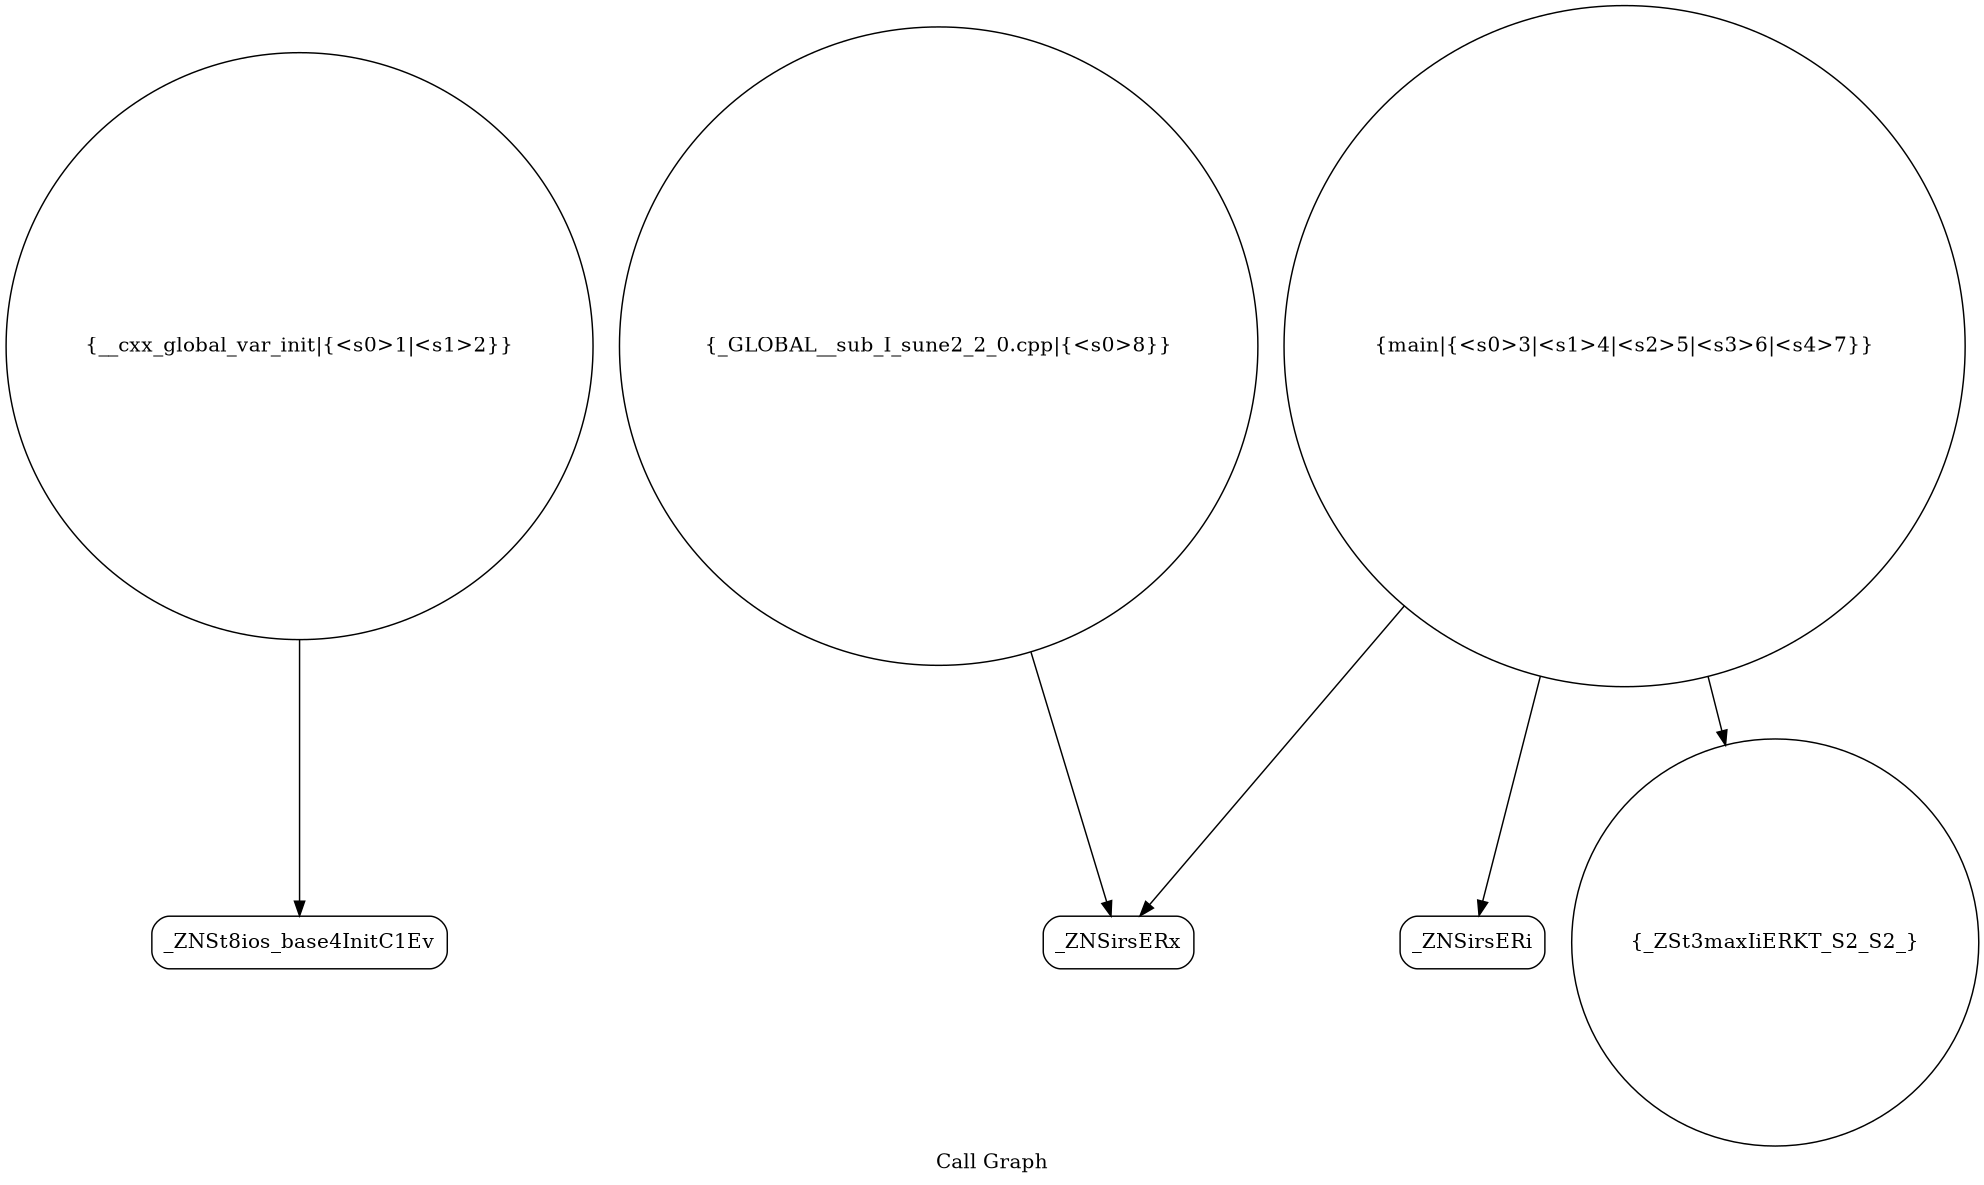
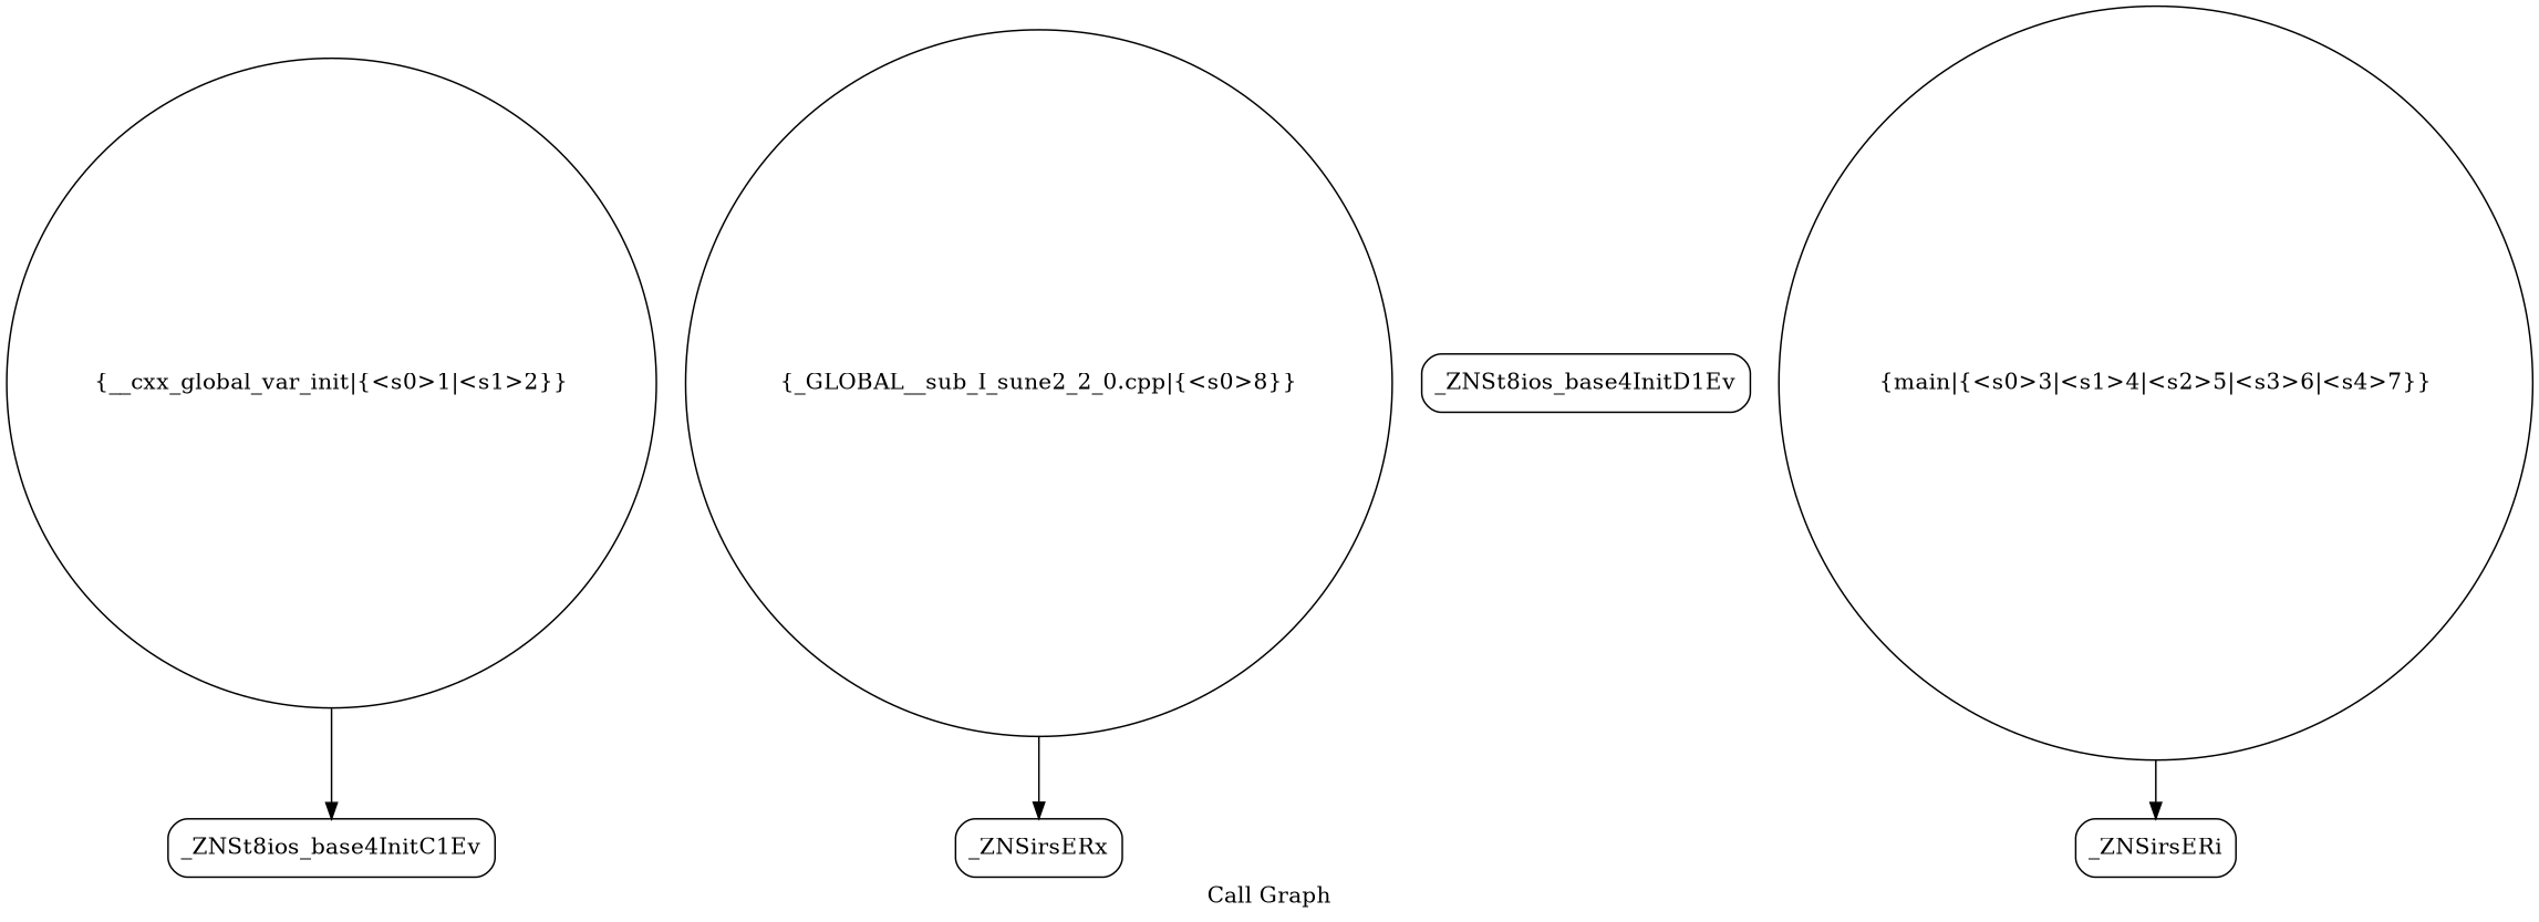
  digraph {
    label="Call Graph"
    node [shape=circle]
    edge [color=black tailport=s0]
    n1 [label="{__cxx_global_var_init|{<s0>1|<s1>2}}"]
    n2 [label="{_ZNSt8ios_base4InitC1Ev}" shape=Mrecord]
    n3 [label="{_ZNSirsERx}" shape=Mrecord]
+   n4 [label="{_ZNSt8ios_base4InitD1Ev}" shape=Mrecord]
    n5 [label="{_ZNSirsERi}" shape=Mrecord]
-   n6 [label="{_ZSt3maxIiERKT_S2_S2_}"]
    n7 [label="{_GLOBAL__sub_I_sune2_2_0.cpp|{<s0>8}}"]
    n8 [label="{main|{<s0>3|<s1>4|<s2>5|<s3>6|<s4>7}}"]
    n1 -> n2
    n7 -> n3
-   n8 -> n3 [tailport=s1]
    n8 -> n5
-   n8 -> n6 [tailport=s3]
  }
